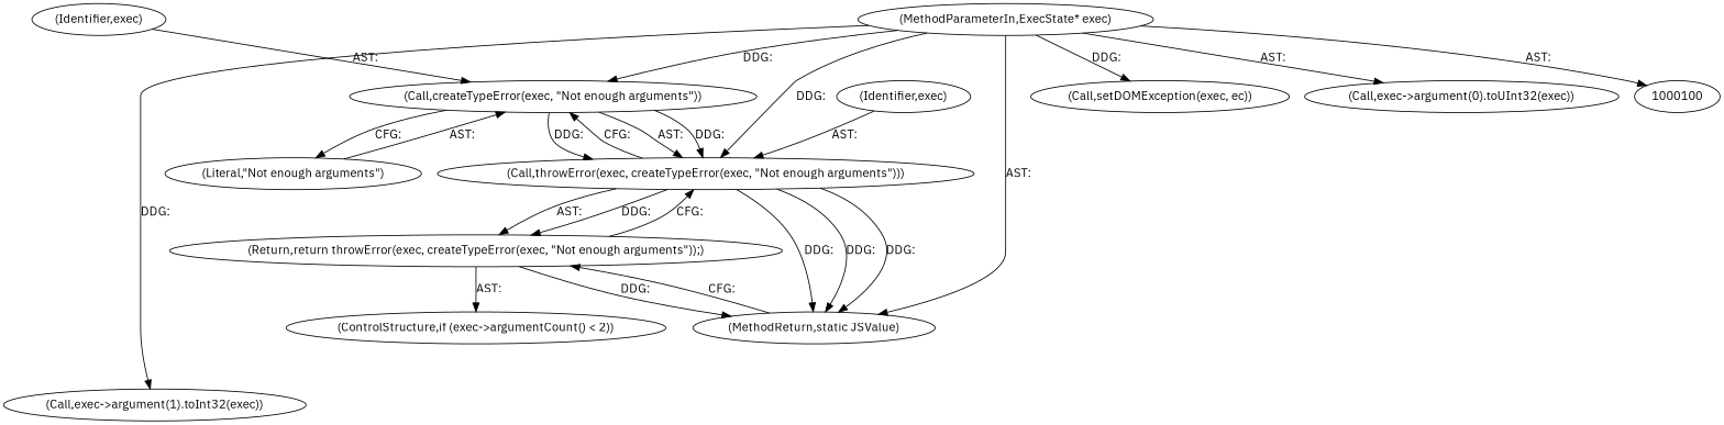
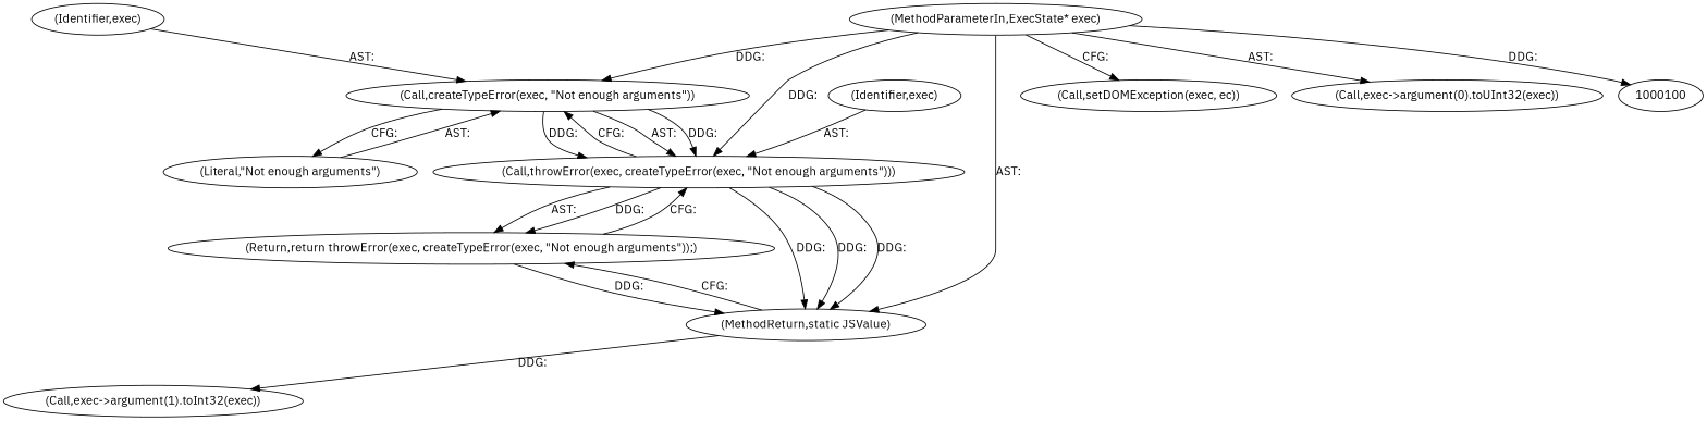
  digraph {
    fontname="IBM Plex Sans"
    node [fontname="IBM Plex Sans"]
    edge [fontname="IBM Plex Sans"]
    n1 [label="(Call,createTypeError(exec, \"Not enough arguments\"))"]
    n2 [label="(Call,throwError(exec, createTypeError(exec, \"Not enough arguments\")))"]
    n3 [label="(Literal,\"Not enough arguments\")"]
    n4 [label="(MethodReturn,static JSValue)"]
    n5 [label="(Return,return throwError(exec, createTypeError(exec, \"Not enough arguments\"));)"]
    n6 [label="(MethodParameterIn,ExecState* exec)"]
    n7 [label="(Call,exec->argument(1).toInt32(exec))"]
    n8 [label="(Call,setDOMException(exec, ec))"]
    n9 [label="(Call,exec->argument(0).toUInt32(exec))"]
    1000100
-   n11 [label="(ControlStructure,if (exec->argumentCount() < 2))"]
    n12 [label="(Identifier,exec)"]
    n13 [label="(Identifier,exec)"]
    n1 -> n2 [label="AST: "]
    n1 -> n2 [label="DDG: "]
    n1 -> n2 [label="DDG: "]
    n1 -> n3 [label="CFG: "]
    n2 -> n1 [label="CFG: "]
    n2 -> n4 [label="DDG: "]
    n2 -> n4 [label="DDG: "]
    n2 -> n4 [label="DDG: "]
    n2 -> n5 [label="AST: "]
    n2 -> n5 [label="DDG: "]
    n3 -> n1 [label="AST: "]
    n4 -> n5 [label="CFG: "]
    n5 -> n2 [label="CFG: "]
    n5 -> n4 [label="DDG: "]
-   n5 -> n11 [label="AST: "]
    n6 -> n1 [label="DDG: "]
    n6 -> n2 [label="DDG: "]
    n6 -> n4 [label="AST: "]
-   n6 -> n7 [label="DDG: "]
-   n6 -> n8 [label="DDG: "]
+   n4 -> n7 [label="DDG: "]
+   n6 -> n8 [label="CFG: "]
    n6 -> n9 [label="AST: "]
-   n6 -> 1000100 [label="AST: "]
+   n6 -> 1000100 [label="DDG: "]
    n12 -> n2 [label="AST: "]
    n13 -> n1 [label="AST: "]
  }
